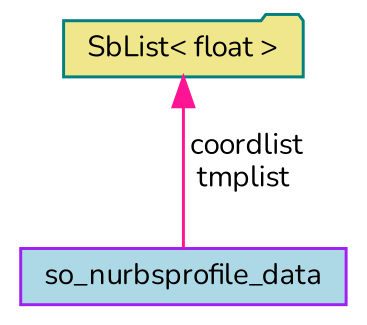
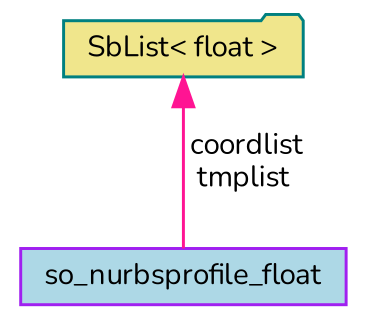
  digraph {
    fontname=Nunito
    node [fontname=Nunito fontsize=10 style=filled]
-   n1 [color=purple fillcolor=lightblue fontcolor=black height=0.2 label=so_nurbsprofile_data shape=box width=0.4]
+   n1 [color=purple fillcolor=lightblue fontcolor=black height=0.2 label=so_nurbsprofile_float shape=box width=0.4]
    n2 [color=teal fillcolor=khaki height=0.2 label="SbList\< float \>" shape=folder width=0.4]
    n2 -> n1 [color=deeppink dir=back fontname=Nunito fontsize=10 label=" coordlist\ntmplist" labelfontname=Helvetica labelfontsize=10 style=solid]
  }
